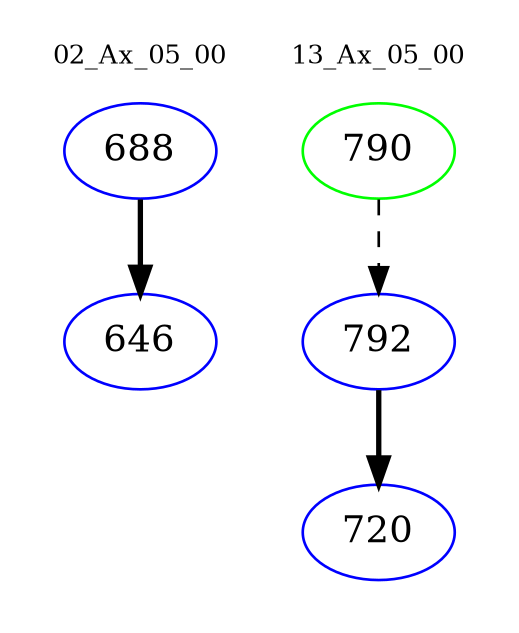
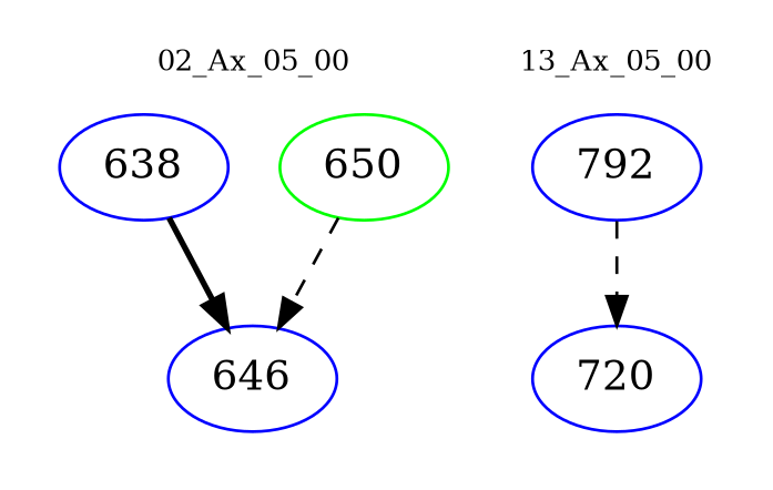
  digraph {
    node [color=blue]
    edge [color=black style=dashed]
+   n1 [color=green label=650]
    n2 [label=646]
-   n3 [label=688]
-   n4 [color=green label=790]
+   n3 [label=638]
    n5 [label=792]
    n6 [label=720]
    subgraph cluster_1 {
      color=white
      fontsize=10
      label="02_Ax_05_00"
+     n1
      n2
      n3
    }
    subgraph cluster_2 {
      color=white
      fontsize=10
      label="13_Ax_05_00"
-     n4
      n5
      n6
    }
+   n1 -> n2
    n3 -> n2 [style=bold]
-   n4 -> n5
-   n5 -> n6 [style=bold]
+   n5 -> n6
  }
